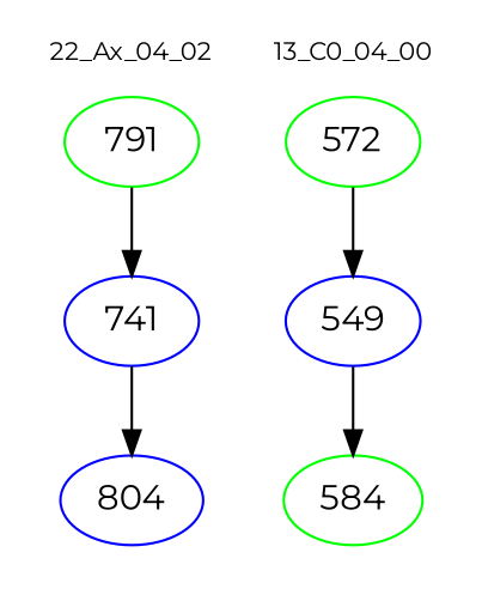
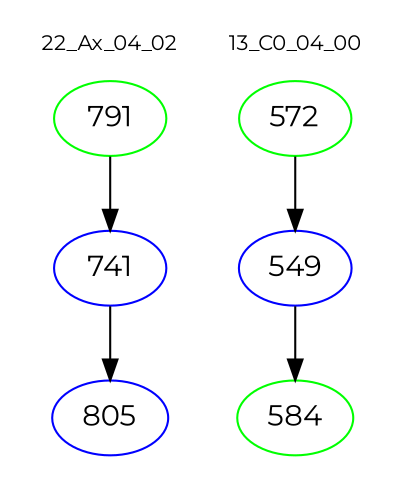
  digraph {
    fontname=Montserrat
    node [color=green fontname=Montserrat]
    edge [color=black fontname=Montserrat]
    n1 [label=791]
    n2 [color=blue label=741]
-   n3 [color=blue label=804]
+   n3 [color=blue label=805]
    n4 [label=572]
    n5 [color=blue label=549]
    n6 [label=584]
    subgraph cluster_1 {
      color=white
      fontsize=10
      label="22_Ax_04_02"
      n1
      n2
      n3
    }
    subgraph cluster_2 {
      color=white
      fontsize=10
      label="13_C0_04_00"
      n4
      n5
      n6
    }
    n1 -> n2
    n2 -> n3
    n4 -> n5
    n5 -> n6
  }
